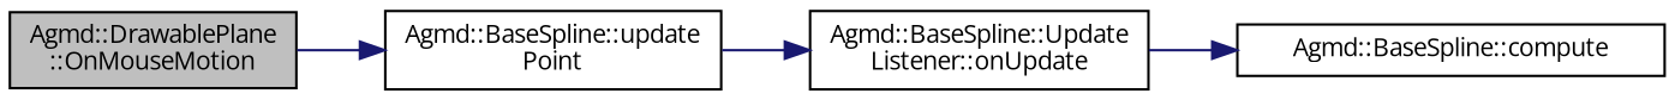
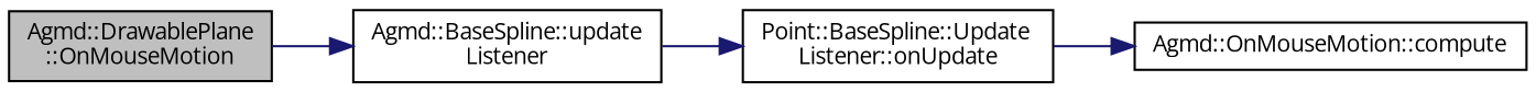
  digraph {
    fontname="Open Sans"
    rankdir=LR
    node [color=black fillcolor=white fontname="Open Sans" fontsize=10 shape=record style=filled]
    edge [color=midnightblue fontname="Open Sans" fontsize=10 labelfontname=Helvetica labelfontsize=10 style=solid]
    n1 [fillcolor=grey75 fontcolor=black height=0.2 label="Agmd::DrawablePlane\l::OnMouseMotion" width=0.4]
-   n2 [height=0.2 label="Agmd::BaseSpline::update\lPoint" width=0.4]
-   n3 [height=0.2 label="Agmd::BaseSpline::Update\lListener::onUpdate" width=0.4]
-   n4 [height=0.2 label="Agmd::BaseSpline::compute" width=0.4]
+   n2 [height=0.2 label="Agmd::BaseSpline::update\lListener" width=0.4]
+   n3 [height=0.2 label="Point::BaseSpline::Update\lListener::onUpdate" width=0.4]
+   n4 [height=0.2 label="Agmd::OnMouseMotion::compute" width=0.4]
    n1 -> n2
    n2 -> n3
    n3 -> n4
  }
